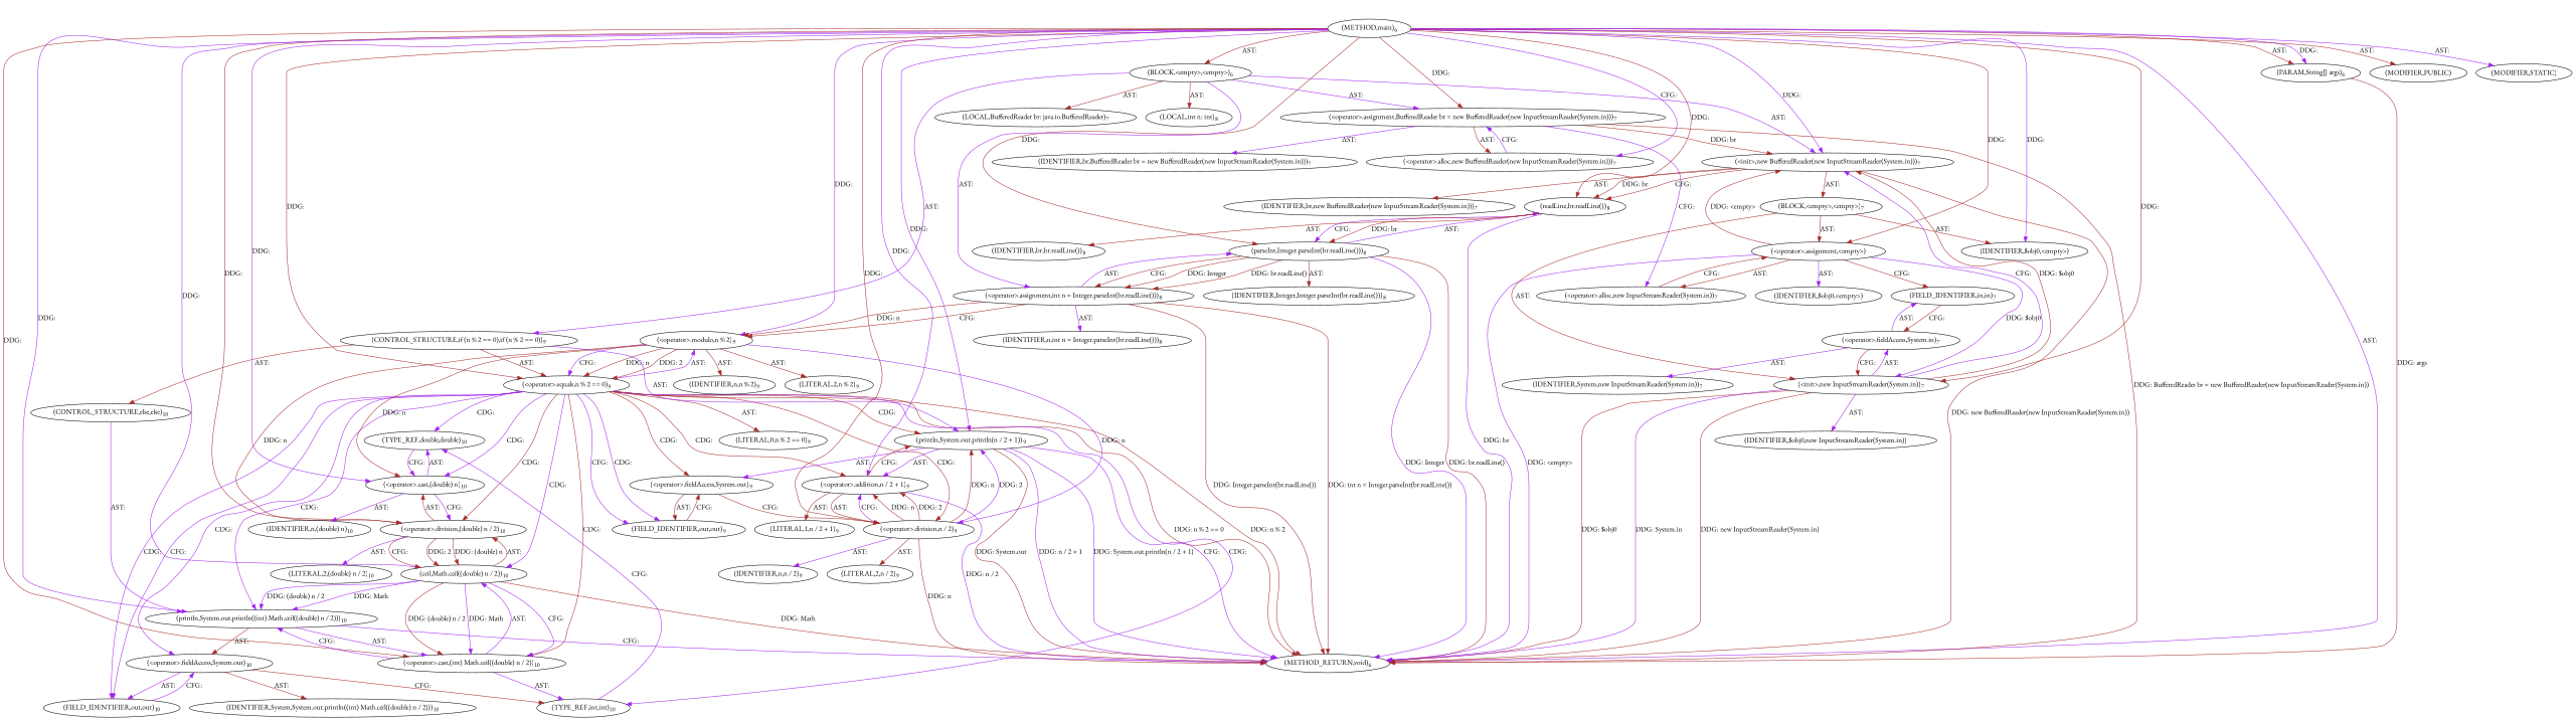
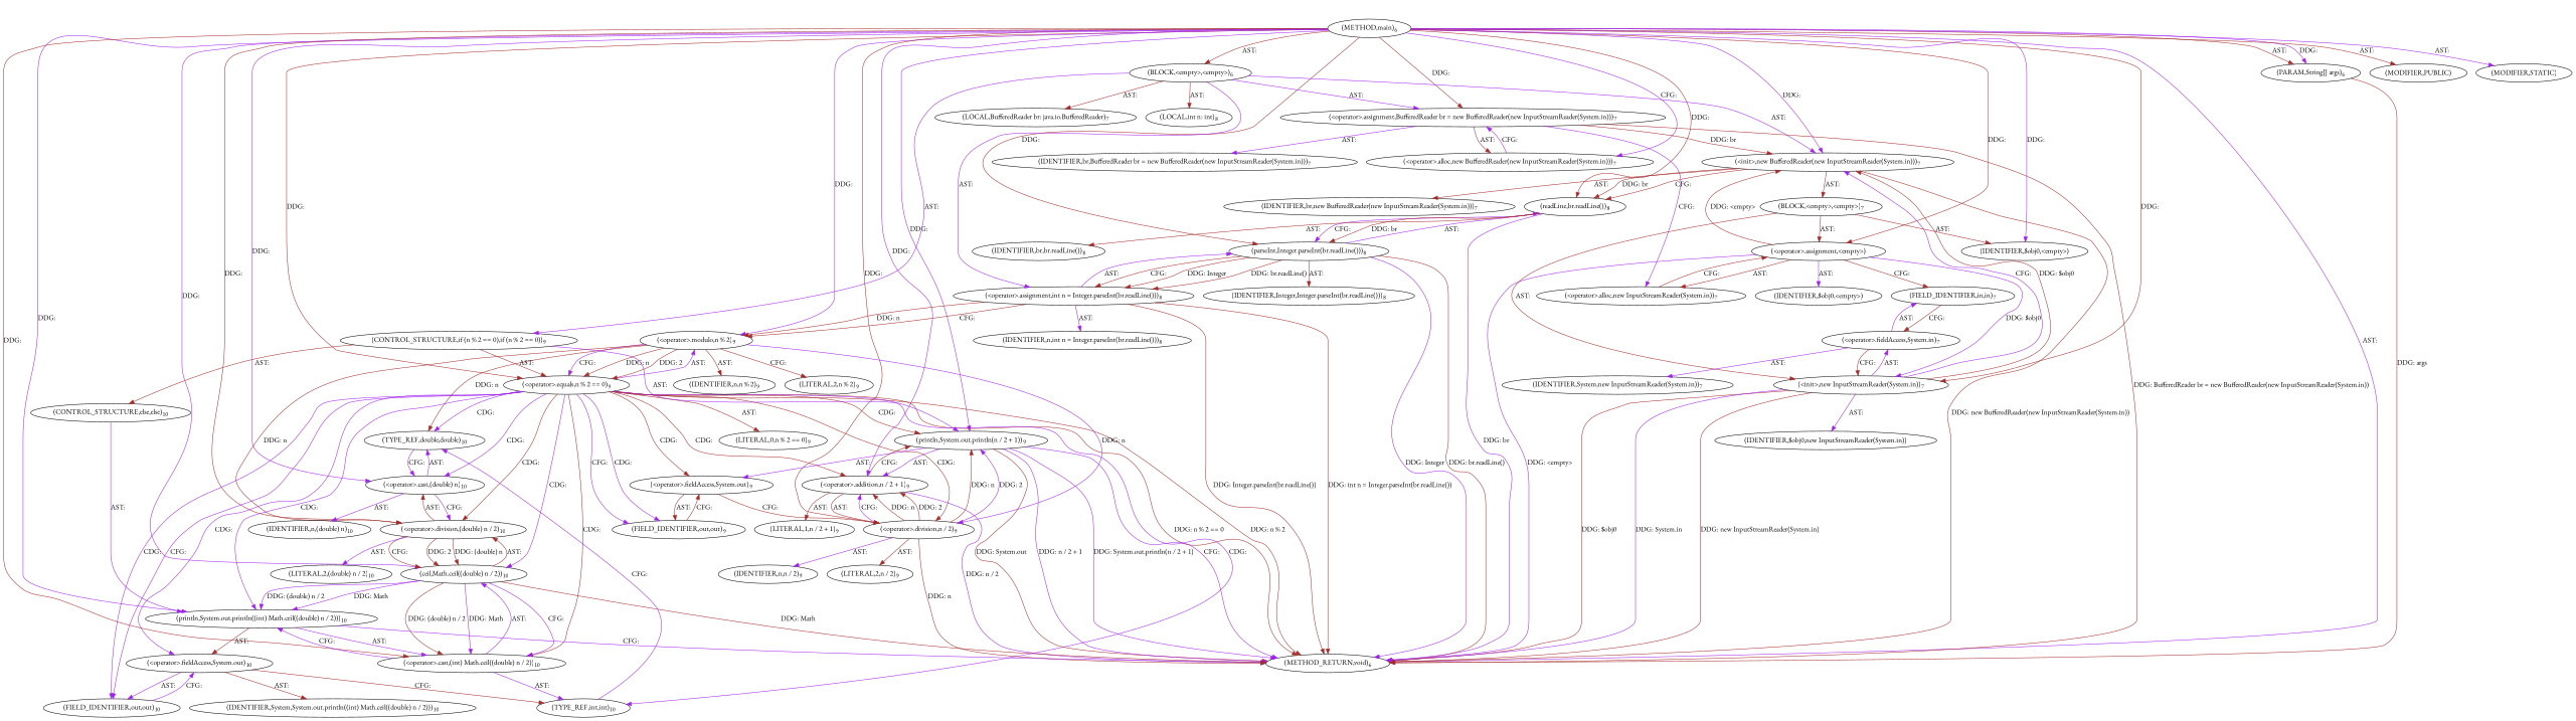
  digraph {
    fontname="EB Garamond"
    node [fontname="EB Garamond"]
    edge [color=brown fontname="EB Garamond"]
    n1 [label=<(METHOD,main)<SUB>6</SUB>>]
    n2 [label=<(PARAM,String[] args)<SUB>6</SUB>>]
    n3 [label=<(BLOCK,&lt;empty&gt;,&lt;empty&gt;)<SUB>6</SUB>>]
    n4 [label=<(&lt;operator&gt;.assignment,BufferedReader br = new BufferedReader(new InputStreamReader(System.in)))<SUB>7</SUB>>]
    n5 [label=<(&lt;operator&gt;.alloc,new BufferedReader(new InputStreamReader(System.in)))<SUB>7</SUB>>]
    n6 [label=<(&lt;init&gt;,new BufferedReader(new InputStreamReader(System.in)))<SUB>7</SUB>>]
    n7 [label=<(&lt;operator&gt;.assignment,&lt;empty&gt;)>]
    n8 [label=<(&lt;init&gt;,new InputStreamReader(System.in))<SUB>7</SUB>>]
    n9 [label=<(IDENTIFIER,$obj0,&lt;empty&gt;)>]
    n10 [label=<(parseInt,Integer.parseInt(br.readLine()))<SUB>8</SUB>>]
    n11 [label=<(readLine,br.readLine())<SUB>8</SUB>>]
    n12 [label=<(&lt;operator&gt;.equals,n % 2 == 0)<SUB>9</SUB>>]
    n13 [label=<(&lt;operator&gt;.modulo,n % 2)<SUB>9</SUB>>]
    n14 [label=<(println,System.out.println(n / 2 + 1))<SUB>9</SUB>>]
    n15 [label=<(&lt;operator&gt;.addition,n / 2 + 1)<SUB>9</SUB>>]
    n16 [label=<(&lt;operator&gt;.division,n / 2)<SUB>9</SUB>>]
    n17 [label=<(println,System.out.println((int) Math.ceil((double) n / 2)))<SUB>10</SUB>>]
    n18 [label=<(&lt;operator&gt;.cast,(int) Math.ceil((double) n / 2))<SUB>10</SUB>>]
    n19 [label=<(ceil,Math.ceil((double) n / 2))<SUB>10</SUB>>]
    n20 [label=<(&lt;operator&gt;.division,(double) n / 2)<SUB>10</SUB>>]
    n21 [label=<(&lt;operator&gt;.cast,(double) n)<SUB>10</SUB>>]
    n22 [label=<(MODIFIER,PUBLIC)>]
    n23 [label=<(MODIFIER,STATIC)>]
    n24 [label=<(METHOD_RETURN,void)<SUB>6</SUB>>]
    n25 [label=<(LOCAL,BufferedReader br: java.io.BufferedReader)<SUB>7</SUB>>]
    n26 [label=<(LOCAL,int n: int)<SUB>8</SUB>>]
    n27 [label=<(&lt;operator&gt;.assignment,int n = Integer.parseInt(br.readLine()))<SUB>8</SUB>>]
    n28 [label=<(CONTROL_STRUCTURE,if (n % 2 == 0),if (n % 2 == 0))<SUB>9</SUB>>]
    n29 [label=<(IDENTIFIER,br,BufferedReader br = new BufferedReader(new InputStreamReader(System.in)))<SUB>7</SUB>>]
    n30 [label=<(&lt;operator&gt;.alloc,new InputStreamReader(System.in))<SUB>7</SUB>>]
    n31 [label=<(IDENTIFIER,br,new BufferedReader(new InputStreamReader(System.in)))<SUB>7</SUB>>]
    n32 [label=<(BLOCK,&lt;empty&gt;,&lt;empty&gt;)<SUB>7</SUB>>]
    n33 [label=<(IDENTIFIER,$obj0,&lt;empty&gt;)>]
    n34 [label=<(FIELD_IDENTIFIER,in,in)<SUB>7</SUB>>]
    n35 [label=<(IDENTIFIER,$obj0,new InputStreamReader(System.in))>]
    n36 [label=<(&lt;operator&gt;.fieldAccess,System.in)<SUB>7</SUB>>]
    n37 [label=<(IDENTIFIER,Integer,Integer.parseInt(br.readLine()))<SUB>8</SUB>>]
    n38 [label=<(IDENTIFIER,br,br.readLine())<SUB>8</SUB>>]
    n39 [label=<(LITERAL,0,n % 2 == 0)<SUB>9</SUB>>]
    n40 [label=<(&lt;operator&gt;.fieldAccess,System.out)<SUB>9</SUB>>]
    n41 [label=<(FIELD_IDENTIFIER,out,out)<SUB>9</SUB>>]
    n42 [label=<(&lt;operator&gt;.fieldAccess,System.out)<SUB>10</SUB>>]
    n43 [label=<(FIELD_IDENTIFIER,out,out)<SUB>10</SUB>>]
    n44 [label=<(TYPE_REF,int,int)<SUB>10</SUB>>]
    n45 [label=<(TYPE_REF,double,double)<SUB>10</SUB>>]
    n46 [label=<(IDENTIFIER,n,n % 2)<SUB>9</SUB>>]
    n47 [label=<(LITERAL,2,n % 2)<SUB>9</SUB>>]
    n48 [label=<(LITERAL,1,n / 2 + 1)<SUB>9</SUB>>]
    n49 [label=<(IDENTIFIER,n,n / 2)<SUB>9</SUB>>]
    n50 [label=<(LITERAL,2,n / 2)<SUB>9</SUB>>]
    n51 [label=<(LITERAL,2,(double) n / 2)<SUB>10</SUB>>]
    n52 [label=<(IDENTIFIER,n,(double) n)<SUB>10</SUB>>]
    n53 [label=<(IDENTIFIER,n,int n = Integer.parseInt(br.readLine()))<SUB>8</SUB>>]
    n54 [label=<(CONTROL_STRUCTURE,else,else)<SUB>10</SUB>>]
    n55 [label=<(IDENTIFIER,System,new InputStreamReader(System.in))<SUB>7</SUB>>]
    n56 [label=<(IDENTIFIER,System,System.out.println((int) Math.ceil((double) n / 2)))<SUB>10</SUB>>]
    n1 -> n2 [label="AST: "]
    n1 -> n2 [color=purple label="DDG: "]
    n1 -> n3 [label="AST: "]
    n1 -> n4 [label="DDG: "]
    n1 -> n5 [color=purple label="CFG: "]
    n1 -> n6 [color=purple label="DDG: "]
    n1 -> n7 [label="DDG: "]
    n1 -> n8 [label="DDG: "]
    n1 -> n9 [color=purple label="DDG: "]
    n1 -> n10 [label="DDG: "]
    n1 -> n11 [label="DDG: "]
    n1 -> n12 [label="DDG: "]
    n1 -> n13 [color=purple label="DDG: "]
    n1 -> n14 [color=purple label="DDG: "]
    n1 -> n15 [color=purple label="DDG: "]
    n1 -> n16 [label="DDG: "]
    n1 -> n17 [color=purple label="DDG: "]
    n1 -> n18 [label="DDG: "]
    n1 -> n19 [color=purple label="DDG: "]
    n1 -> n20 [label="DDG: "]
    n1 -> n21 [color=purple label="DDG: "]
    n1 -> n22 [label="AST: "]
    n1 -> n23 [color=purple label="AST: "]
    n1 -> n24 [color=purple label="AST: "]
    n2 -> n24 [label="DDG: args"]
    n3 -> n4 [color=purple label="AST: "]
    n3 -> n6 [color=purple label="AST: "]
    n3 -> n25 [label="AST: "]
    n3 -> n26 [label="AST: "]
    n3 -> n27 [color=purple label="AST: "]
    n3 -> n28 [color=purple label="AST: "]
    n4 -> n5 [label="AST: "]
    n4 -> n6 [label="DDG: br"]
    n4 -> n24 [label="DDG: BufferedReader br = new BufferedReader(new InputStreamReader(System.in))"]
    n4 -> n29 [color=purple label="AST: "]
    n4 -> n30 [color=purple label="CFG: "]
    n5 -> n4 [color=purple label="CFG: "]
    n6 -> n11 [label="CFG: "]
    n6 -> n11 [label="DDG: br"]
    n6 -> n24 [label="DDG: new BufferedReader(new InputStreamReader(System.in))"]
    n6 -> n31 [label="AST: "]
    n6 -> n32 [label="AST: "]
    n7 -> n6 [label="DDG: &lt;empty&gt;"]
    n7 -> n8 [color=purple label="DDG: $obj0"]
    n7 -> n24 [color=purple label="DDG: &lt;empty&gt;"]
    n7 -> n30 [label="AST: "]
    n7 -> n33 [color=purple label="AST: "]
    n7 -> n34 [label="CFG: "]
    n8 -> n6 [color=purple label="CFG: "]
    n8 -> n6 [label="DDG: $obj0"]
    n8 -> n24 [label="DDG: $obj0"]
    n8 -> n24 [color=purple label="DDG: System.in"]
    n8 -> n24 [label="DDG: new InputStreamReader(System.in)"]
    n8 -> n35 [color=purple label="AST: "]
    n8 -> n36 [color=purple label="AST: "]
    n10 -> n11 [color=purple label="AST: "]
    n10 -> n24 [label="DDG: br.readLine()"]
    n10 -> n24 [color=purple label="DDG: Integer"]
    n10 -> n27 [label="CFG: "]
    n10 -> n27 [label="DDG: Integer"]
    n10 -> n27 [label="DDG: br.readLine()"]
    n10 -> n37 [label="AST: "]
    n11 -> n10 [color=purple label="CFG: "]
    n11 -> n10 [label="DDG: br"]
    n11 -> n24 [color=purple label="DDG: br"]
    n11 -> n38 [label="AST: "]
    n12 -> n13 [color=purple label="AST: "]
    n12 -> n14 [label="CDG: "]
    n12 -> n15 [label="CDG: "]
    n12 -> n16 [label="CDG: "]
    n12 -> n17 [color=purple label="CDG: "]
    n12 -> n18 [label="CDG: "]
    n12 -> n19 [color=purple label="CDG: "]
    n12 -> n20 [label="CDG: "]
    n12 -> n21 [color=purple label="CDG: "]
    n12 -> n24 [label="DDG: n % 2"]
    n12 -> n24 [label="DDG: n % 2 == 0"]
    n12 -> n39 [label="AST: "]
    n12 -> n40 [label="CDG: "]
    n12 -> n41 [color=purple label="CFG: "]
    n12 -> n41 [color=purple label="CDG: "]
    n12 -> n42 [color=purple label="CDG: "]
    n12 -> n43 [color=purple label="CFG: "]
    n12 -> n43 [color=purple label="CDG: "]
    n12 -> n44 [color=purple label="CDG: "]
    n12 -> n45 [color=purple label="CDG: "]
    n13 -> n12 [color=purple label="CFG: "]
    n13 -> n12 [label="DDG: n"]
    n13 -> n12 [label="DDG: 2"]
    n13 -> n16 [color=purple label="DDG: n"]
    n13 -> n20 [label="DDG: n"]
-   n13 -> n21 [label="DDG: n"]
+   n13 -> n45 [label="DDG: n"]
    n13 -> n46 [label="AST: "]
-   n13 -> n47 [label="AST: "]
+   n13 -> n47 [label="CFG: "]
    n14 -> n15 [color=purple label="AST: "]
    n14 -> n24 [color=purple label="CFG: "]
    n14 -> n24 [label="DDG: System.out"]
    n14 -> n24 [color=purple label="DDG: n / 2 + 1"]
    n14 -> n24 [color=purple label="DDG: System.out.println(n / 2 + 1)"]
    n14 -> n40 [color=purple label="AST: "]
    n15 -> n14 [label="CFG: "]
    n15 -> n16 [label="AST: "]
    n15 -> n24 [color=purple label="DDG: n / 2"]
    n15 -> n48 [label="AST: "]
    n16 -> n14 [label="DDG: n"]
    n16 -> n14 [color=purple label="DDG: 2"]
    n16 -> n15 [color=purple label="CFG: "]
    n16 -> n15 [label="DDG: n"]
    n16 -> n15 [label="DDG: 2"]
    n16 -> n24 [label="DDG: n"]
    n16 -> n49 [color=purple label="AST: "]
    n16 -> n50 [label="AST: "]
    n17 -> n18 [color=purple label="AST: "]
    n17 -> n24 [color=purple label="CFG: "]
    n17 -> n42 [label="AST: "]
    n18 -> n17 [color=purple label="CFG: "]
    n18 -> n19 [color=purple label="AST: "]
    n18 -> n44 [color=purple label="AST: "]
    n19 -> n17 [color=purple label="DDG: Math"]
    n19 -> n17 [color=purple label="DDG: (double) n / 2"]
    n19 -> n18 [color=purple label="CFG: "]
    n19 -> n18 [color=purple label="DDG: Math"]
    n19 -> n18 [label="DDG: (double) n / 2"]
    n19 -> n20 [label="AST: "]
    n19 -> n24 [label="DDG: Math"]
    n20 -> n19 [label="CFG: "]
    n20 -> n19 [label="DDG: (double) n"]
    n20 -> n19 [label="DDG: 2"]
    n20 -> n21 [label="AST: "]
    n20 -> n51 [color=purple label="AST: "]
    n21 -> n20 [color=purple label="CFG: "]
    n21 -> n45 [color=purple label="AST: "]
    n21 -> n52 [color=purple label="AST: "]
    n27 -> n10 [color=purple label="AST: "]
    n27 -> n13 [label="CFG: "]
    n27 -> n13 [label="DDG: n"]
    n27 -> n24 [label="DDG: Integer.parseInt(br.readLine())"]
    n27 -> n24 [label="DDG: int n = Integer.parseInt(br.readLine())"]
    n27 -> n53 [color=purple label="AST: "]
    n28 -> n12 [label="AST: "]
    n28 -> n14 [color=purple label="AST: "]
    n28 -> n54 [label="AST: "]
    n30 -> n7 [label="CFG: "]
    n32 -> n7 [label="AST: "]
    n32 -> n8 [label="AST: "]
    n32 -> n9 [label="AST: "]
    n34 -> n36 [label="CFG: "]
    n36 -> n8 [label="CFG: "]
    n36 -> n34 [color=purple label="AST: "]
    n36 -> n55 [color=purple label="AST: "]
    n40 -> n16 [label="CFG: "]
    n40 -> n41 [label="AST: "]
    n41 -> n40 [label="CFG: "]
    n42 -> n43 [color=purple label="AST: "]
    n42 -> n44 [label="CFG: "]
    n42 -> n56 [label="AST: "]
    n43 -> n42 [color=purple label="CFG: "]
    n44 -> n45 [color=purple label="CFG: "]
    n45 -> n21 [color=purple label="CFG: "]
    n54 -> n17 [color=purple label="AST: "]
  }
